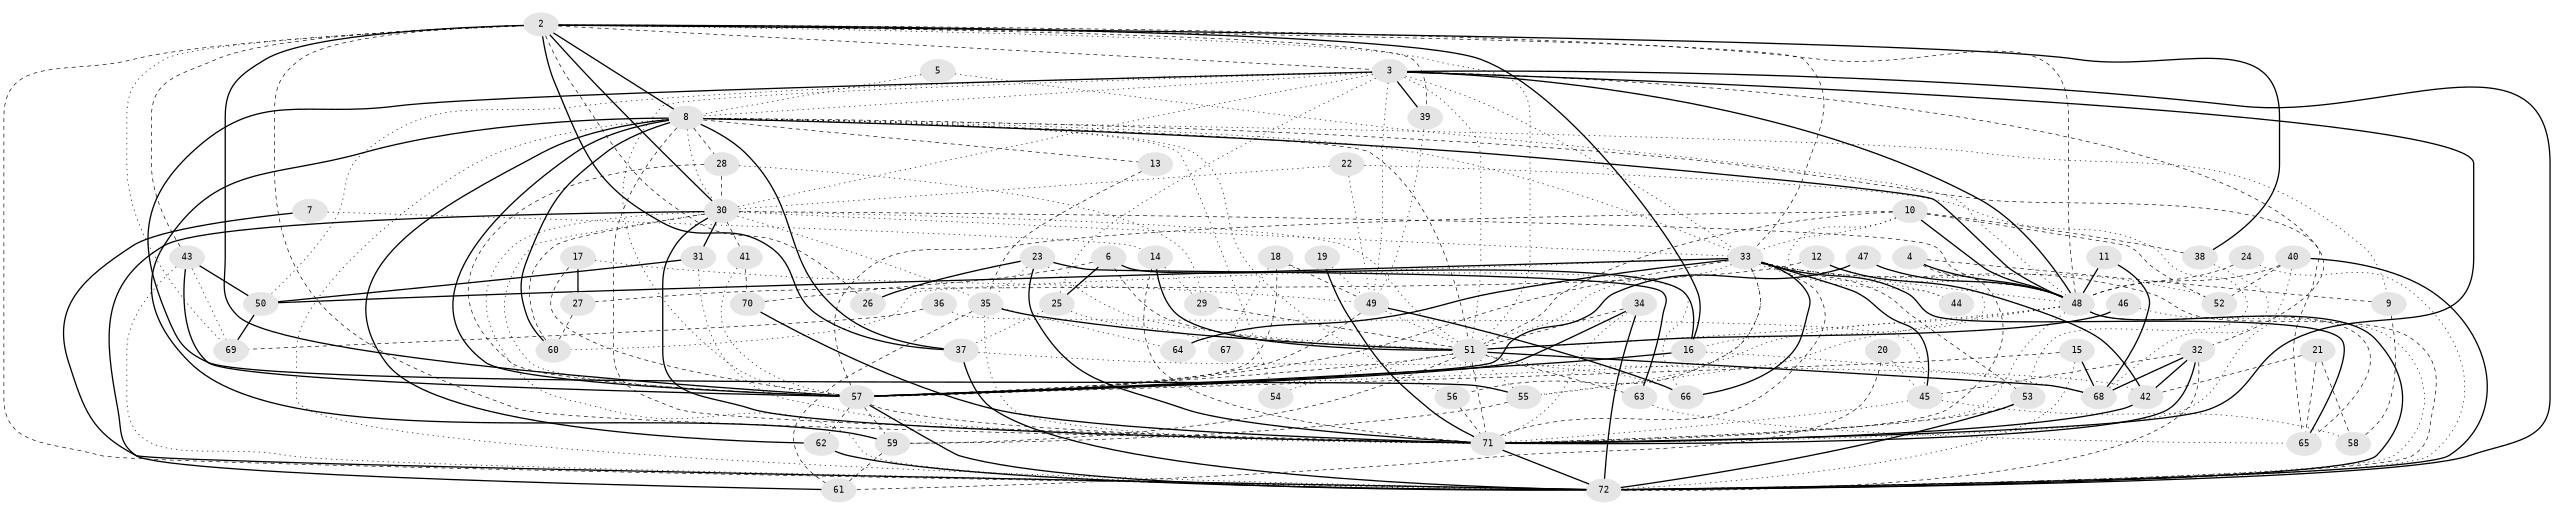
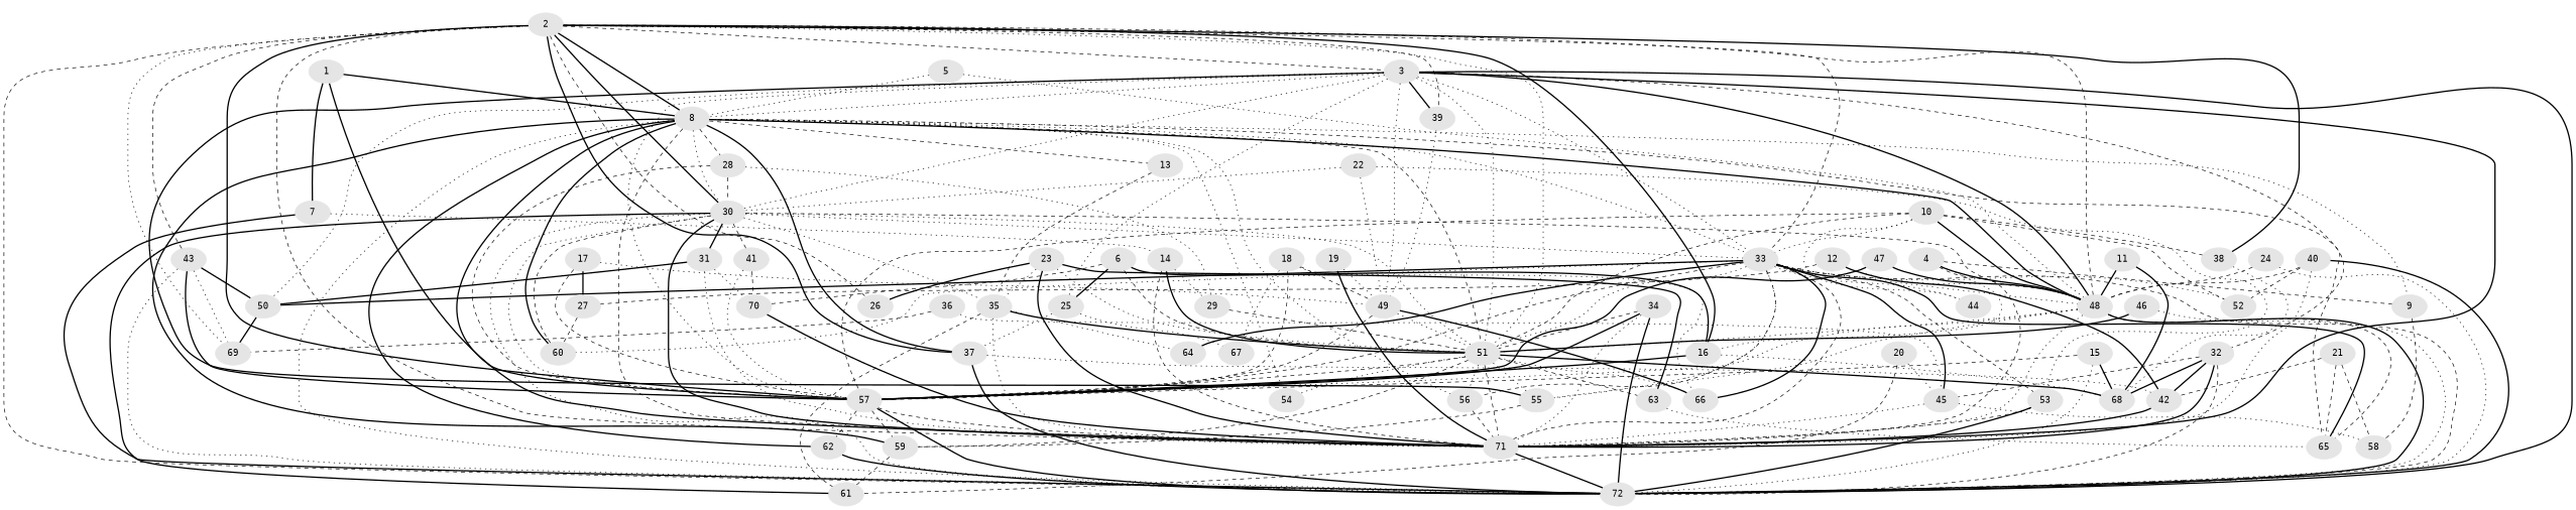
  graph {
    fontname="DejaVu Sans Mono"
    node [color=gray90 fontname="DejaVu Sans Mono" style=filled]
    edge [fontname="DejaVu Sans Mono" style=dotted weight=1.0]
+   1
    7
    8
    71
    72
    14
    30
    33
    37
    48
    51
    57
    9
    13
    28
    54
    56
    59
    60
    62
    65
    2
    3
    16
    26
    38
    39
    43
    69
    25
    32
    49
    50
    55
    68
    31
    35
    61
    41
    44
    52
    66
    45
    53
    64
    42
    63
    67
    70
    4
    58
    5
    6
    29
    10
    11
    12
    27
    15
    17
    18
    19
    20
    21
    22
    23
    24
    34
    36
    40
    46
    47
+   1 -- 7 [style=bold]
+   1 -- 8 [style=bold]
+   1 -- 71 [style=bold]
    7 -- 72 [style=bold]
    7 -- 14
    8 -- 71 [style=dashed]
    8 -- 72 [weight=3.0]
    8 -- 30
    8 -- 33
    8 -- 37 [style=bold]
    8 -- 48 [style=bold]
    8 -- 51 [style=dashed]
    8 -- 57 [style=bold weight=2.0]
    8 -- 9
    8 -- 13 [style=dashed]
    8 -- 28 [style=dashed]
    8 -- 54
    8 -- 56
    8 -- 59 [style=bold]
    8 -- 60 [style=bold]
    8 -- 62 [style=bold weight=2.0]
    8 -- 65 [style=dashed]
    71 -- 72 [style=bold]
    14 -- 71 [style=dashed]
    14 -- 51 [style=bold]
    14 -- 29
    30 -- 71 [style=bold]
    30 -- 72
    30 -- 33 [weight=2.0]
    30 -- 48 [style=dashed]
    30 -- 51
    30 -- 57
    30 -- 60 [style=dashed]
    30 -- 31 [style=bold]
    30 -- 35
    30 -- 61 [style=bold]
    30 -- 41 [style=dashed]
    33 -- 71 [style=dashed weight=2.0]
    33 -- 72 [style=dashed]
    33 -- 48 [weight=2.0]
    33 -- 51 [weight=3.0]
    33 -- 57 [style=dashed]
    33 -- 56 [style=dashed]
    33 -- 60
    33 -- 65 [style=bold]
    33 -- 50 [style=bold]
    33 -- 55
    33 -- 44
    33 -- 52
    33 -- 66 [style=bold]
    33 -- 45 [style=bold]
    33 -- 53 [style=dashed]
    33 -- 64 [style=bold]
    37 -- 72 [style=bold]
    37 -- 42
    48 -- 71
    48 -- 72 [style=bold]
    48 -- 51 [weight=2.0]
    48 -- 57
    48 -- 65 [style=dashed]
    48 -- 55
    51 -- 71 [style=dashed]
    51 -- 57 [style=dashed]
    51 -- 54
    51 -- 56
    51 -- 59 [style=dashed]
    51 -- 55
    51 -- 68 [style=bold]
    51 -- 66
    51 -- 63 [style=dashed]
    57 -- 71 [style=dashed weight=2.0]
    57 -- 72 [style=bold]
    57 -- 59 [style=dashed]
    57 -- 62 [style=dashed]
    9 -- 58 [style=dashed]
    13 -- 35 [style=dashed]
    28 -- 30 [style=dashed]
    28 -- 57 [style=dashed]
    28 -- 29
    56 -- 71 [style=dashed]
    59 -- 61 [style=dashed]
    62 -- 72 [style=bold]
    2 -- 8 [style=bold]
    2 -- 71 [style=dashed weight=2.0]
    2 -- 72 [style=dashed]
    2 -- 30 [style=bold]
    2 -- 33 [style=dashed]
    2 -- 37 [style=bold]
    2 -- 48 [style=dashed]
    2 -- 51
    2 -- 57 [style=bold]
    2 -- 3 [style=dashed]
    2 -- 16 [style=bold]
    2 -- 26 [style=dashed]
    2 -- 38 [style=bold]
    2 -- 39 [style=dashed]
    2 -- 43 [style=dashed]
    2 -- 69
    3 -- 8
    3 -- 71 [style=bold weight=2.0]
    3 -- 72 [style=bold weight=3.0]
    3 -- 30
    3 -- 33
    3 -- 48 [style=bold]
    3 -- 51
    3 -- 57 [weight=2.0]
    3 -- 39 [style=bold]
    3 -- 25
    3 -- 32 [style=dashed]
    3 -- 49
    3 -- 50
    3 -- 55 [style=bold]
    16 -- 57 [style=bold weight=2.0]
    16 -- 68
    38 -- 68
    39 -- 49
    43 -- 72
    43 -- 57 [style=bold]
    43 -- 69
    43 -- 50 [style=bold]
    25 -- 37
    25 -- 67
    32 -- 71 [style=bold]
    32 -- 72 [style=dashed]
    32 -- 68 [style=bold weight=2.0]
    32 -- 45 [style=dashed]
    32 -- 42 [style=bold]
    49 -- 51
    49 -- 57 [style=dashed]
    49 -- 66 [style=bold]
    50 -- 69 [style=bold]
    55 -- 59 [style=dashed]
    31 -- 71
    31 -- 50 [style=bold]
+   31 -- 70
    35 -- 71
    35 -- 51 [style=bold]
    35 -- 61 [style=dashed]
    35 -- 64
    41 -- 57
    41 -- 70 [style=dashed]
    45 -- 71
    45 -- 58
    53 -- 71 [style=dashed]
    53 -- 72 [style=bold]
    42 -- 71 [style=bold]
    63 -- 65
    70 -- 71 [style=bold]
    4 -- 71 [style=dashed]
    4 -- 48 [style=bold]
    4 -- 9 [style=dashed]
    4 -- 16
    5 -- 8
    5 -- 48
    6 -- 51 [style=dashed]
    6 -- 16 [style=bold]
    6 -- 25 [style=bold]
    6 -- 70 [style=dashed]
    29 -- 51 [style=dashed]
    10 -- 33
    10 -- 48 [style=bold]
    10 -- 51 [style=dashed]
    10 -- 57 [style=dashed]
    10 -- 38 [style=dashed]
    10 -- 44
    10 -- 52 [style=dashed]
    11 -- 48 [style=bold weight=2.0]
    11 -- 68 [style=bold]
    12 -- 48
    12 -- 42 [style=bold]
    12 -- 27 [style=dashed]
    27 -- 60 [style=dashed]
    15 -- 72
    15 -- 57 [style=dashed]
    15 -- 68 [style=bold]
    17 -- 57 [style=dashed]
    17 -- 49
    17 -- 27 [style=bold]
    18 -- 57 [style=dashed]
    18 -- 49 [style=dashed]
    18 -- 66
    18 -- 67
    19 -- 71 [style=bold]
    19 -- 49
    20 -- 61 [style=dashed]
    20 -- 45
    21 -- 65 [style=dashed]
    21 -- 42 [style=dashed]
    21 -- 58 [style=dashed]
    22 -- 30
    22 -- 49
    22 -- 53
    23 -- 71 [style=bold]
    23 -- 51
    23 -- 26 [style=bold]
    23 -- 35 [weight=2.0]
    23 -- 63 [style=bold]
    24 -- 72
    24 -- 48 [style=dashed]
    34 -- 71
    34 -- 72 [style=bold]
    34 -- 51 [style=dashed]
    34 -- 57 [style=bold]
    36 -- 69 [style=dashed]
    36 -- 45
    40 -- 71 [weight=2.0]
    40 -- 72 [style=bold]
    40 -- 48 [style=dashed]
    40 -- 52 [style=dashed]
    46 -- 72
    46 -- 51 [style=bold]
    47 -- 48 [style=bold]
    47 -- 57 [style=bold weight=2.0]
  }
